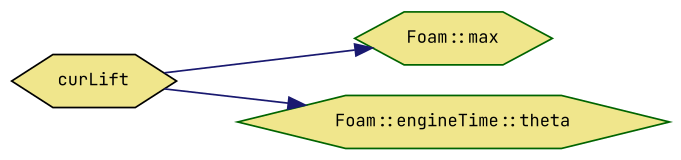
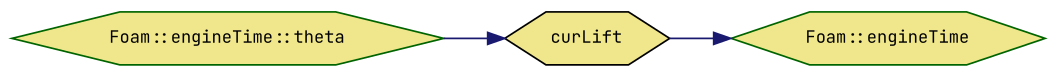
  digraph {
    fontname="JetBrains Mono"
    rankdir=LR
    node [color=darkgreen fillcolor=khaki fontname="JetBrains Mono" fontsize=10 shape=hexagon style=filled]
    edge [color=midnightblue fontname="JetBrains Mono" fontsize=10 labelfontname=Helvetica labelfontsize=10 style=solid]
    n1 [color=black fontcolor=black height=0.2 label=curLift width=0.4]
-   n2 [height=0.2 label="Foam::max" width=0.4]
+   n2 [height=0.2 label="Foam::engineTime" width=0.4]
    n3 [height=0.2 label="Foam::engineTime::theta" width=0.4]
    n1 -> n2
-   n1 -> n3
+   n3 -> n1
  }
